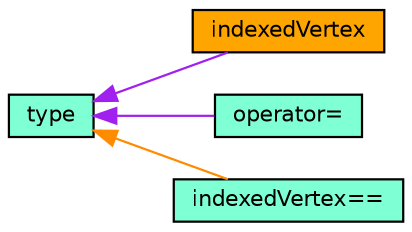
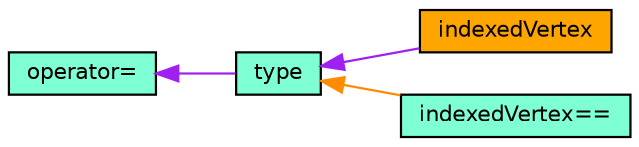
  digraph {
    rankdir=LR
    node [color=black fillcolor=aquamarine fontname=Helvetica fontsize=10 shape=record style=filled]
    edge [color=purple dir=back fontname=Helvetica fontsize=10 labelfontname=Helvetica labelfontsize=10 style=solid]
    n1 [fontcolor=black height=0.2 label=type width=0.4]
    n2 [fillcolor=orange height=0.2 label=indexedVertex width=0.4]
    n3 [height=0.2 label="operator=" width=0.4]
    n4 [height=0.2 label="indexedVertex==" width=0.4]
    n1 -> n2
-   n1 -> n3
+   n3 -> n1
    n1 -> n4 [color=darkorange]
  }
